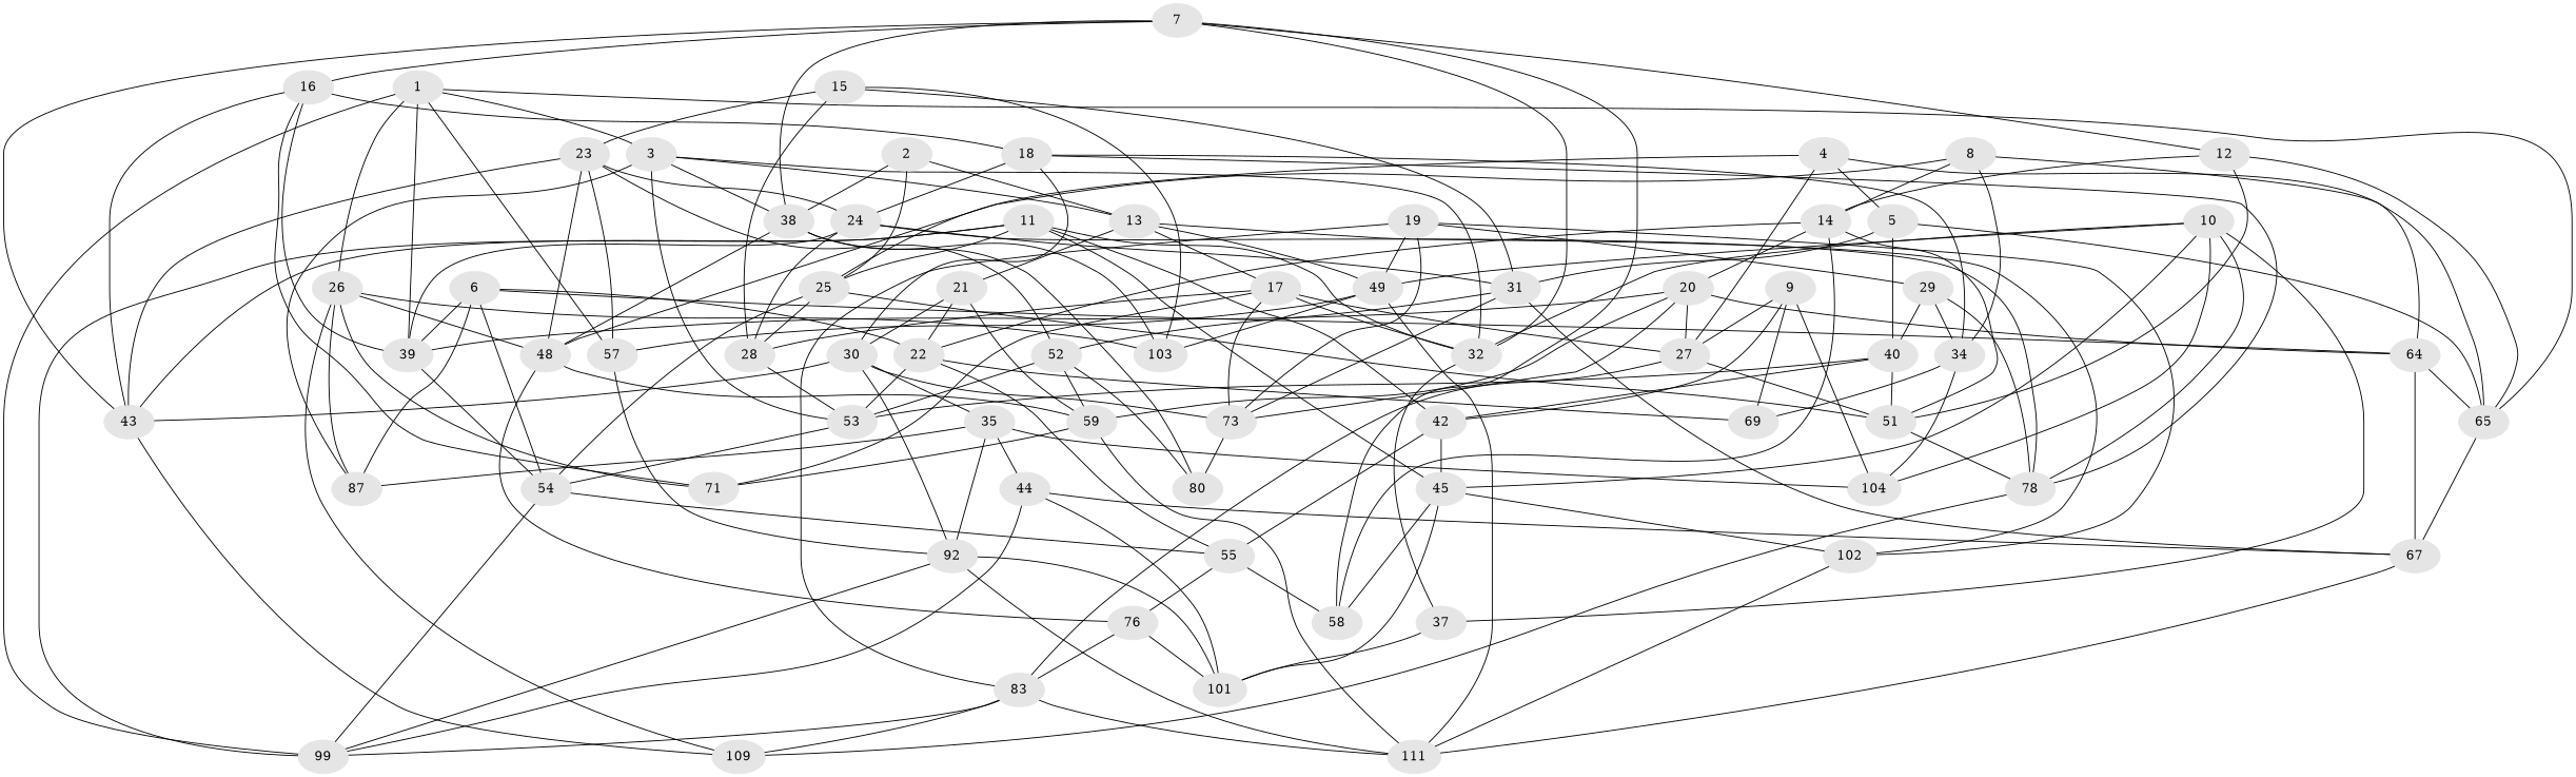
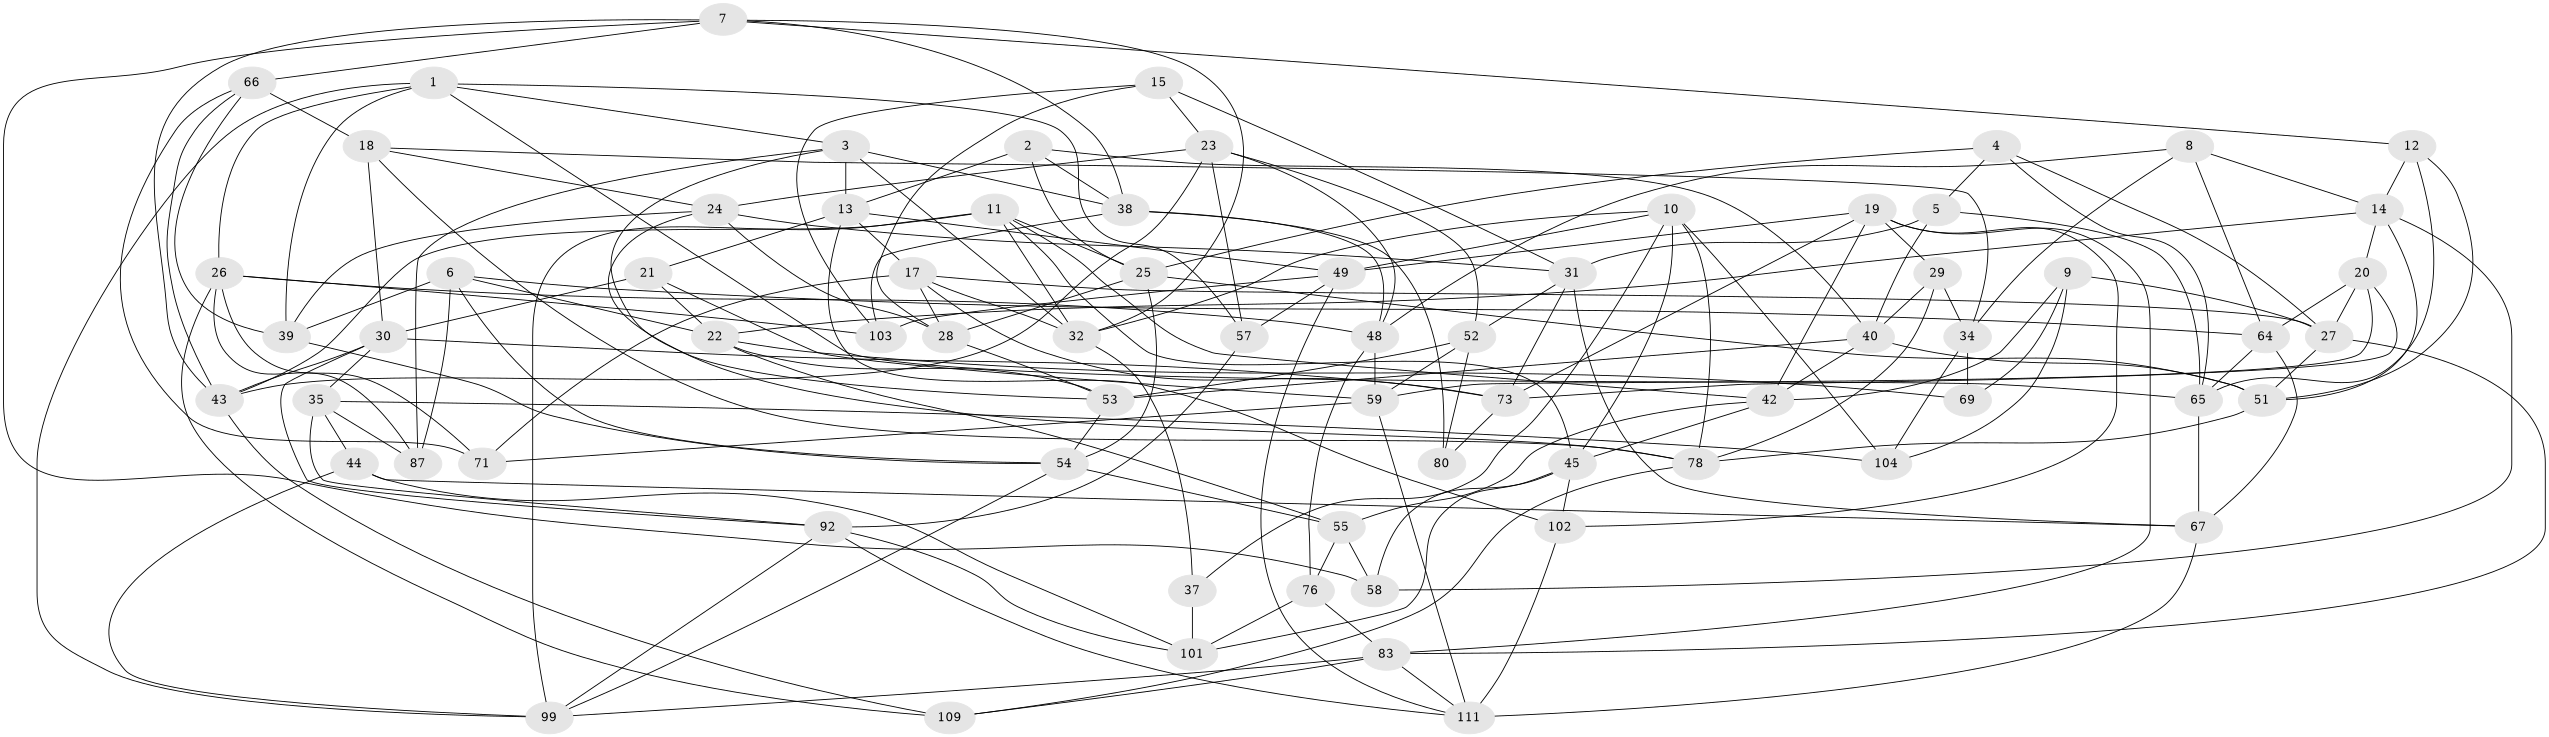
  graph {
    node [color=gray90 style=filled]
    1 [super="+91"]
    3 [super="+81"]
    26 [super="+106"]
    39 [super="+62"]
    57
    65 [super="+77"]
    99 [super="+115"]
    13 [super="+121"]
    38 [super="+60"]
    32 [super="+79"]
    53 [super="+56"]
    87
    48 [super="+122"]
    103
    71
    109
    54 [super="+63"]
    92 [super="+93"]
    67 [super="+70"]
    49 [super="+114"]
    17 [super="+50"]
    21
    102
    2
    25 [super="+47"]
    40 [super="+117"]
    51 [super="+107"]
    28 [super="+113"]
    80
    42 [super="+74"]
    37
    4
    5
    27 [super="+90"]
    31 [super="+108"]
    83 [super="+95"]
    73 [super="+84"]
    52 [super="+85"]
    6 [super="+97"]
    22 [super="+75"]
    64 [super="+98"]
    69
    55 [super="+116"]
    7 [super="+46"]
    12
-   16 [super="+120"]
+   16 [super="+120" label=66]
    43 [super="+61"]
    58
    14 [super="+68"]
    18 [super="+72"]
    20 [super="+118"]
    8
    34 [super="+105"]
    104
    59 [super="+110"]
    76
    9
    45 [super="+86"]
    10 [super="+36"]
    78 [super="+82"]
    101 [super="+119"]
    111 [super="+112"]
    11 [super="+89"]
    30 [super="+88"]
    15 [super="+96"]
    23 [super="+41"]
    24 [super="+33"]
    35 [super="+100"]
    19 [super="+66"]
    29
    44 [super="+94"]
    1 -- 3
    1 -- 26
    1 -- 39
    1 -- 57
    1 -- 65
    1 -- 99
    3 -- 13
    3 -- 38
    3 -- 32
    3 -- 53
    3 -- 87
    26 -- 87
    26 -- 48
    26 -- 103
    26 -- 71
    26 -- 109
    39 -- 54
    57 -- 92
    65 -- 67
    13 -- 49
    13 -- 17
    13 -- 21
    13 -- 102
    38 -- 48
    38 -- 103
    38 -- 80
    32 -- 37
    53 -- 54
    48 -- 59
    48 -- 76
    54 -- 99
    54 -- 55
    92 -- 99
    92 -- 101
    92 -- 111
    67 -- 111
    49 -- 57
    49 -- 103
    49 -- 111
    17 -- 32
    17 -- 71
    17 -- 28
    17 -- 27
    17 -- 73
    21 -- 22
    21 -- 59
    21 -- 30
    102 -- 111
    2 -- 13
    2 -- 38
    2 -- 25
+   2 -- 40
    25 -- 54
    25 -- 51
    25 -- 28
    40 -- 53
    40 -- 51
    40 -- 42
    51 -- 78
    28 -- 53
    42 -- 55
    42 -- 45
    37 -- 101 [weight=2]
    4 -- 65
    4 -- 25
    4 -- 5
    4 -- 27
    5 -- 65
    5 -- 40
    5 -- 31
    27 -- 51
    27 -- 83
    31 -- 67
    31 -- 73
    31 -- 52
    83 -- 99
    83 -- 109
    83 -- 111
    73 -- 80
    52 -- 53
    52 -- 80 [weight=2]
    52 -- 59
    6 -- 39
    6 -- 87
    6 -- 54
    6 -- 22
    6 -- 64 [weight=2]
    22 -- 53
    22 -- 69
    22 -- 55
    64 -- 65
    64 -- 67
    55 -- 58
    55 -- 76
    7 -- 38
    7 -- 32
    7 -- 12
    7 -- 16
    7 -- 43
    7 -- 58
    12 -- 65
    12 -- 51
    12 -- 14
    16 -- 39
    16 -- 71
    16 -- 43
    16 -- 18 [weight=2]
    43 -- 109
    14 -- 51
    14 -- 22
    14 -- 58
    14 -- 20
    18 -- 34
    18 -- 78
    18 -- 30
    18 -- 24
-   20 -- 39
    20 -- 27
    20 -- 73
    20 -- 64
    20 -- 59
    8 -- 48
    8 -- 64
    8 -- 14
    8 -- 34
    34 -- 69 [weight=2]
    34 -- 104
    59 -- 71
    59 -- 111
    76 -- 83
    76 -- 101
    9 -- 42
    9 -- 27
    9 -- 69
    9 -- 104
    45 -- 102
    45 -- 58
    45 -- 101
    10 -- 32
    10 -- 49
    10 -- 37
    10 -- 104
    10 -- 45
    10 -- 78
    78 -- 109
    11 -- 99
    11 -- 32
    11 -- 25
    11 -- 42
    11 -- 43
    11 -- 45
    30 -- 92
    30 -- 73
    30 -- 43
    30 -- 35
    15 -- 103
    15 -- 28 [weight=2]
    15 -- 31
    15 -- 23
    23 -- 57
    23 -- 48
    23 -- 52
    23 -- 43
    23 -- 24
    24 -- 39
    24 -- 28
    24 -- 31
    24 -- 78
    35 -- 87
    35 -- 92
    35 -- 104
    35 -- 44 [weight=2]
    19 -- 49
    19 -- 102
+   19 -- 42
    19 -- 83
    19 -- 73
    19 -- 29
    29 -- 40
    29 -- 34
    29 -- 78
    44 -- 99
    44 -- 67 [weight=2]
    44 -- 101
  }
